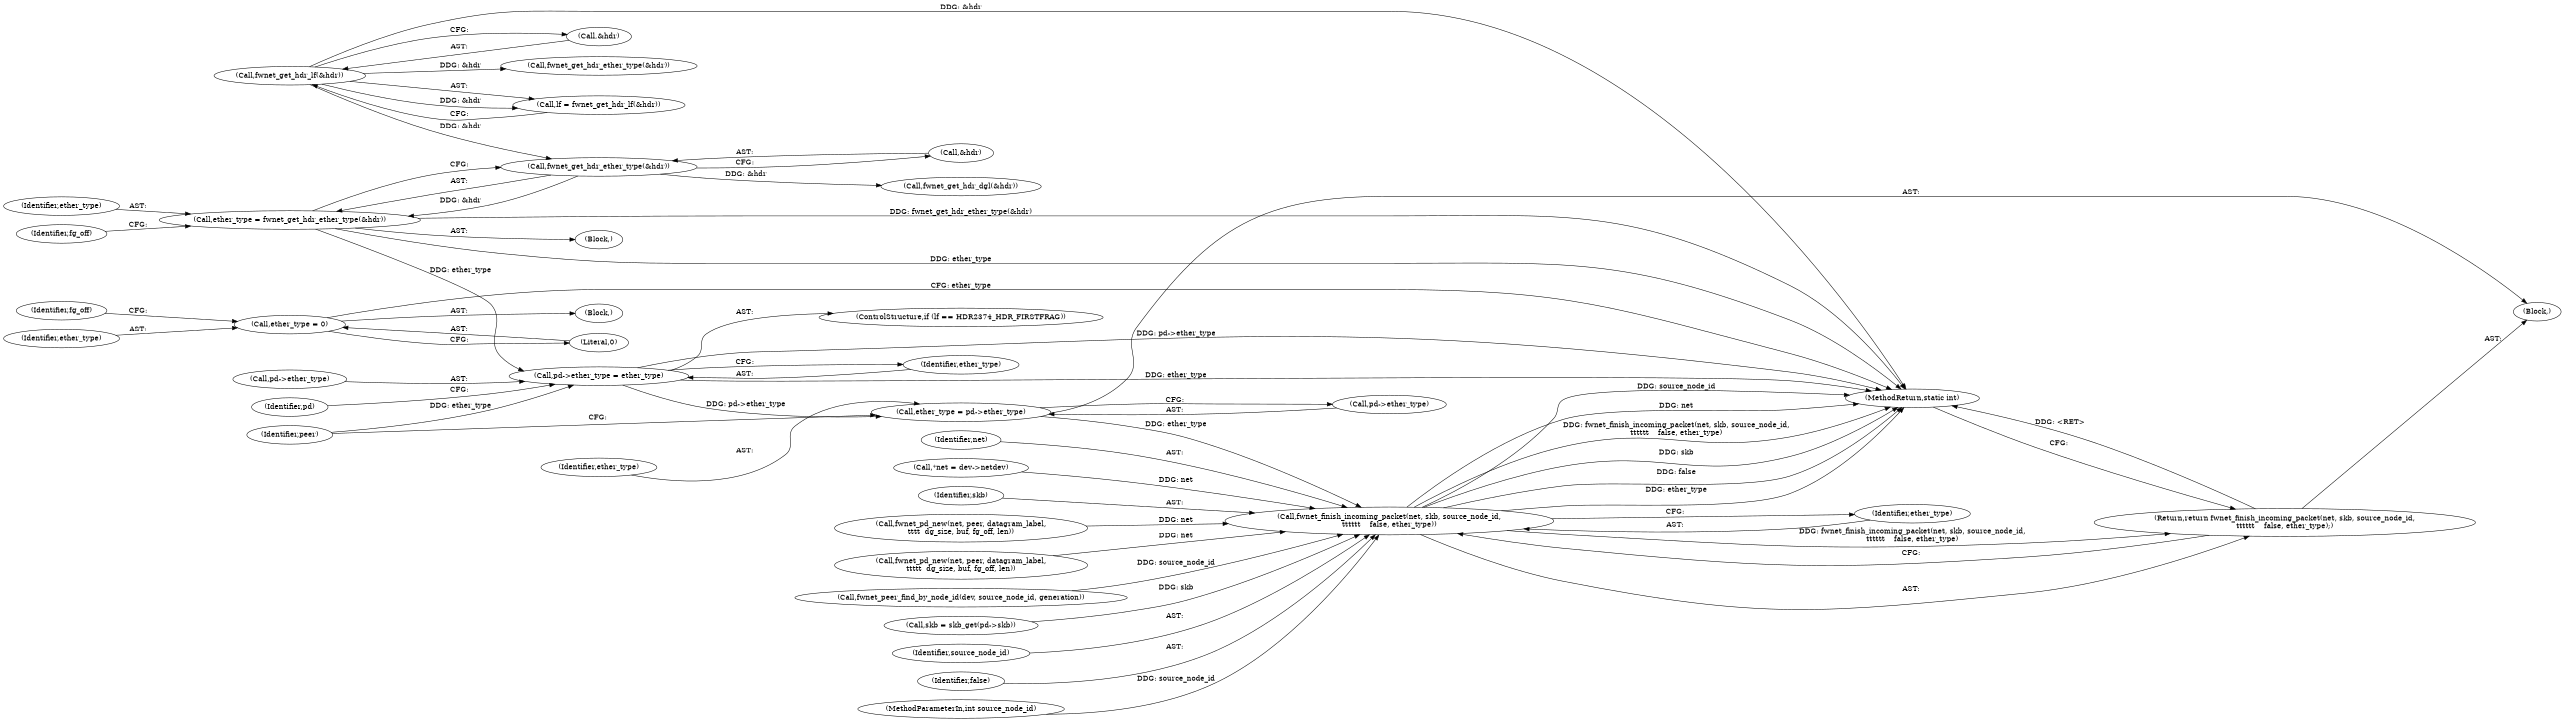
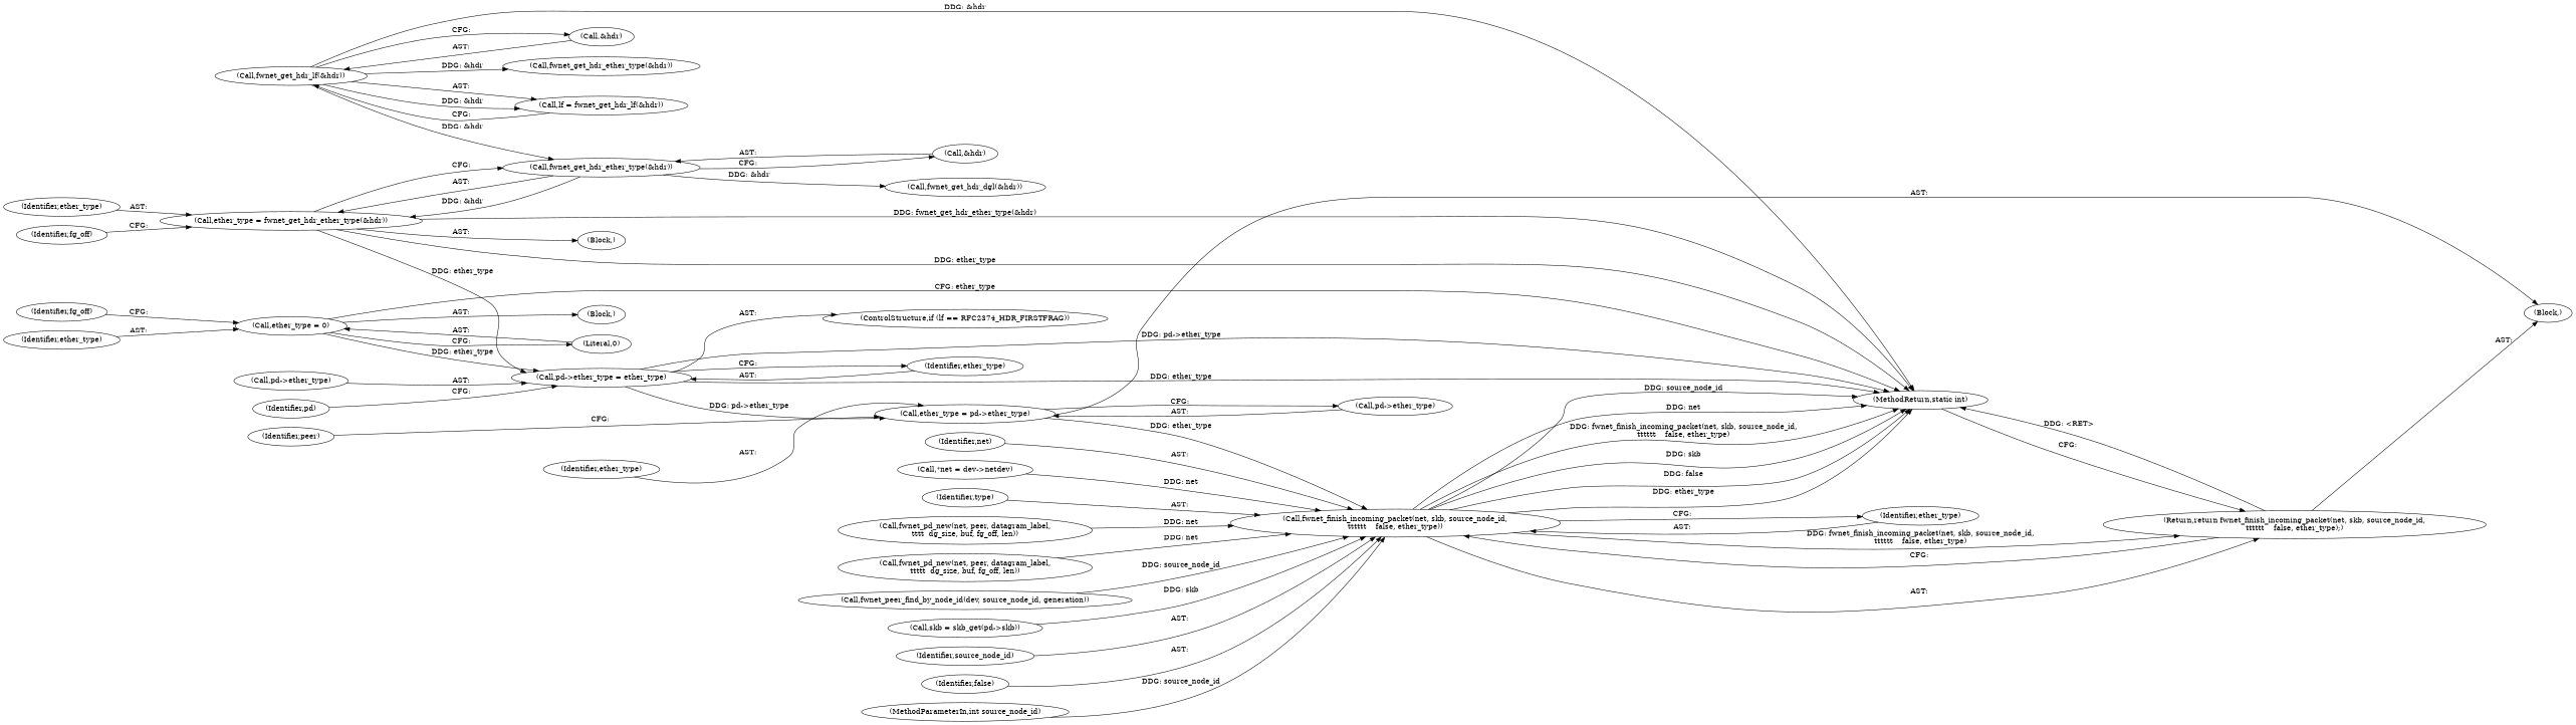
  digraph {
    rankdir=LR
    n1 [label="(Call,ether_type = pd->ether_type)"]
    n2 [label="(Call,fwnet_finish_incoming_packet(net, skb, source_node_id,\n\t\t\t\t\t\t    false, ether_type))"]
    n3 [label="(Block,)"]
    n4 [label="(Call,pd->ether_type)"]
    n5 [label="(MethodReturn,static int)"]
    n6 [label="(Return,return fwnet_finish_incoming_packet(net, skb, source_node_id,\n\t\t\t\t\t\t    false, ether_type);)"]
    n7 [label="(Identifier,ether_type)"]
    n8 [label="(Call,pd->ether_type = ether_type)"]
-   n9 [label="(ControlStructure,if (lf == HDR2374_HDR_FIRSTFRAG))"]
+   n9 [label="(ControlStructure,if (lf == RFC2374_HDR_FIRSTFRAG))"]
    n10 [label="(Identifier,ether_type)"]
    n11 [label="(Call,ether_type = fwnet_get_hdr_ether_type(&hdr))"]
    n12 [label="(Call,fwnet_get_hdr_ether_type(&hdr))"]
    n13 [label="(Block,)"]
    n14 [label="(Call,&hdr)"]
    n15 [label="(Call,fwnet_get_hdr_dgl(&hdr))"]
    n16 [label="(Call,fwnet_get_hdr_lf(&hdr))"]
    n17 [label="(Call,&hdr)"]
    n18 [label="(Call,fwnet_get_hdr_ether_type(&hdr))"]
    n19 [label="(Call,lf = fwnet_get_hdr_lf(&hdr))"]
    n20 [label="(Call,ether_type = 0)"]
    n21 [label="(Block,)"]
    n22 [label="(Literal,0)"]
    n23 [label="(Call,skb = skb_get(pd->skb))"]
    n24 [label="(Identifier,fg_off)"]
    n25 [label="(Identifier,source_node_id)"]
    n26 [label="(Identifier,false)"]
    n27 [label="(MethodParameterIn,int source_node_id)"]
    n28 [label="(Identifier,ether_type)"]
    n29 [label="(Call,pd->ether_type)"]
    n30 [label="(Identifier,pd)"]
    n31 [label="(Identifier,ether_type)"]
    n32 [label="(Identifier,net)"]
    n33 [label="(Call,*net = dev->netdev)"]
-   n34 [label="(Identifier,skb)"]
+   n34 [label="(Identifier,type)"]
    n35 [label="(Call,fwnet_pd_new(net, peer, datagram_label,\n\t\t\t\t  dg_size, buf, fg_off, len))"]
    n36 [label="(Identifier,ether_type)"]
    n37 [label="(Identifier,fg_off)"]
    n38 [label="(Call,fwnet_pd_new(net, peer, datagram_label,\n\t\t\t\t\t  dg_size, buf, fg_off, len))"]
    n39 [label="(Call,fwnet_peer_find_by_node_id(dev, source_node_id, generation))"]
    n40 [label="(Identifier,peer)"]
    n1 -> n2 [label="DDG: ether_type"]
    n1 -> n3 [label="AST: "]
    n1 -> n4 [label="CFG: "]
    n2 -> n5 [label="DDG: ether_type"]
    n2 -> n5 [label="DDG: source_node_id"]
    n2 -> n5 [label="DDG: net"]
    n2 -> n5 [label="DDG: fwnet_finish_incoming_packet(net, skb, source_node_id,\n\t\t\t\t\t\t    false, ether_type)"]
    n2 -> n5 [label="DDG: skb"]
    n2 -> n5 [label="DDG: false"]
    n2 -> n6 [label="AST: "]
    n2 -> n6 [label="DDG: fwnet_finish_incoming_packet(net, skb, source_node_id,\n\t\t\t\t\t\t    false, ether_type)"]
    n2 -> n7 [label="CFG: "]
    n4 -> n1 [label="AST: "]
    n5 -> n6 [label="CFG: "]
    n6 -> n2 [label="CFG: "]
    n6 -> n3 [label="AST: "]
    n6 -> n5 [label="DDG: <RET>"]
    n7 -> n2 [label="AST: "]
    n8 -> n1 [label="DDG: pd->ether_type"]
    n8 -> n5 [label="DDG: ether_type"]
    n8 -> n5 [label="DDG: pd->ether_type"]
    n8 -> n9 [label="AST: "]
    n8 -> n10 [label="CFG: "]
    n10 -> n8 [label="AST: "]
    n11 -> n5 [label="DDG: ether_type"]
    n11 -> n5 [label="DDG: fwnet_get_hdr_ether_type(&hdr)"]
    n11 -> n8 [label="DDG: ether_type"]
    n11 -> n12 [label="CFG: "]
    n11 -> n13 [label="AST: "]
    n12 -> n11 [label="AST: "]
    n12 -> n11 [label="DDG: &hdr"]
    n12 -> n14 [label="CFG: "]
    n12 -> n15 [label="DDG: &hdr"]
    n14 -> n12 [label="AST: "]
    n16 -> n5 [label="DDG: &hdr"]
    n16 -> n12 [label="DDG: &hdr"]
    n16 -> n17 [label="CFG: "]
    n16 -> n18 [label="DDG: &hdr"]
    n16 -> n19 [label="AST: "]
    n16 -> n19 [label="DDG: &hdr"]
    n17 -> n16 [label="AST: "]
    n19 -> n16 [label="CFG: "]
    n20 -> n5 [label="CFG: ether_type"]
-   n40 -> n8 [label="DDG: ether_type"]
+   n20 -> n8 [label="DDG: ether_type"]
    n20 -> n21 [label="AST: "]
    n20 -> n22 [label="CFG: "]
    n22 -> n20 [label="AST: "]
    n23 -> n2 [label="DDG: skb"]
    n24 -> n20 [label="CFG: "]
    n25 -> n2 [label="AST: "]
    n26 -> n2 [label="AST: "]
    n27 -> n2 [label="DDG: source_node_id"]
    n28 -> n20 [label="AST: "]
    n29 -> n8 [label="AST: "]
    n30 -> n8 [label="CFG: "]
    n31 -> n1 [label="AST: "]
    n32 -> n2 [label="AST: "]
    n33 -> n2 [label="DDG: net"]
    n34 -> n2 [label="AST: "]
    n35 -> n2 [label="DDG: net"]
    n36 -> n11 [label="AST: "]
    n37 -> n11 [label="CFG: "]
    n38 -> n2 [label="DDG: net"]
    n39 -> n2 [label="DDG: source_node_id"]
    n40 -> n1 [label="CFG: "]
  }
